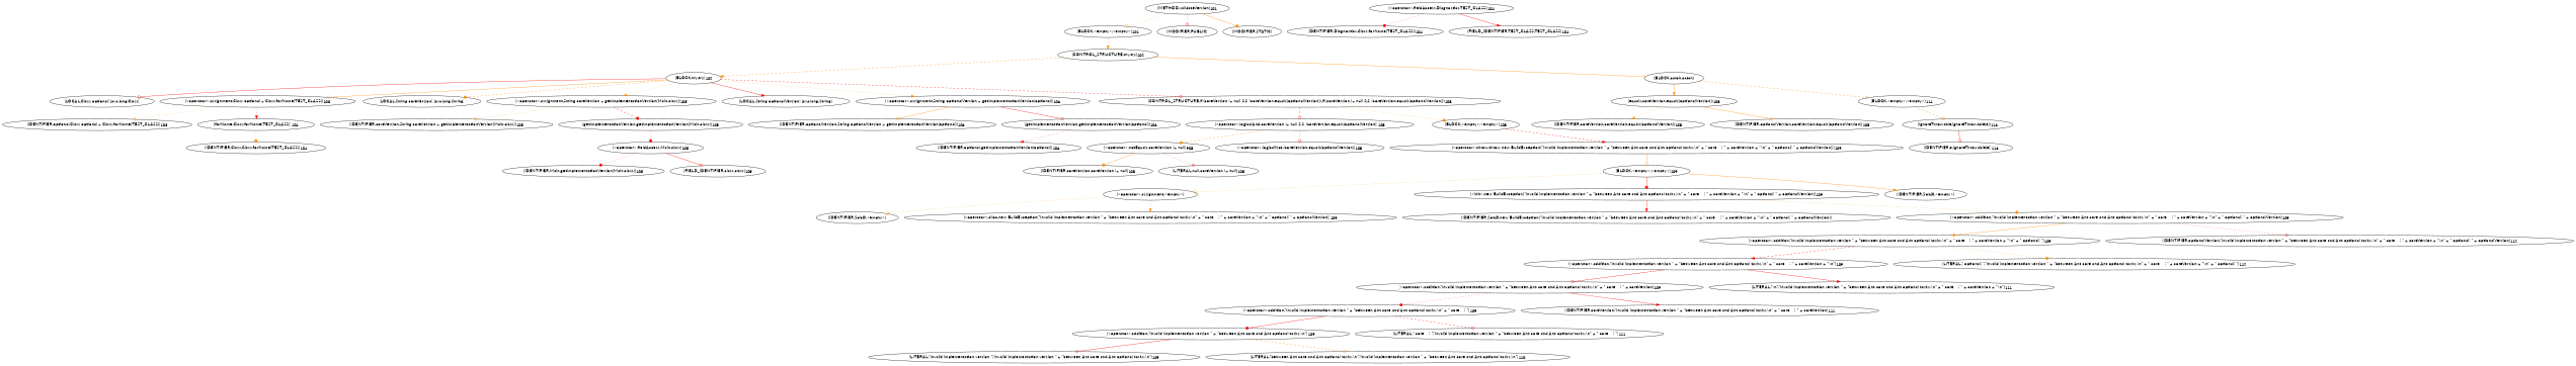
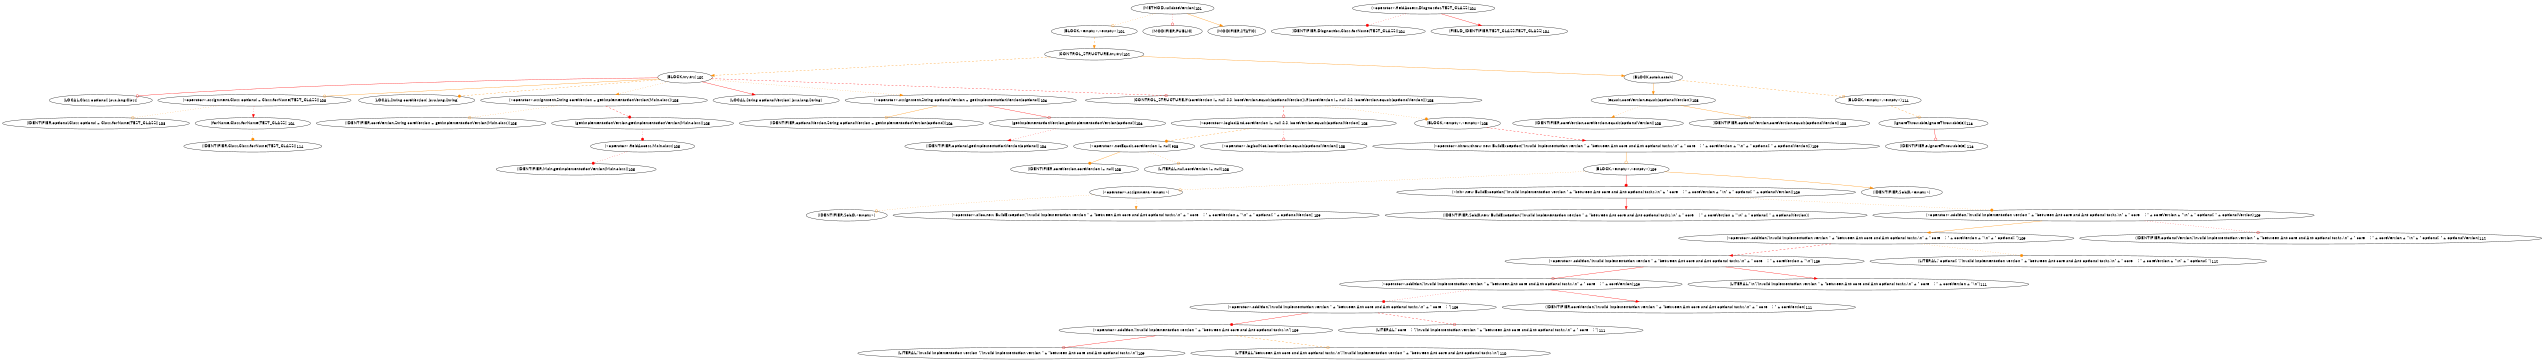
  digraph {
    fontname=Lato
    node [fontname=Lato]
    edge [arrowhead=odot color=darkorange fontname=Lato style=dotted]
    n1 [label=<(METHOD,validateVersion)<SUB>101</SUB>>]
    n2 [label=<(BLOCK,&lt;empty&gt;,&lt;empty&gt;)<SUB>101</SUB>>]
    n3 [label=<(MODIFIER,PUBLIC)>]
    n4 [label=<(MODIFIER,STATIC)>]
    n5 [label=<(CONTROL_STRUCTURE,try,try)<SUB>102</SUB>>]
    n6 [label=<(BLOCK,try,try)<SUB>102</SUB>>]
    n7 [label=<(BLOCK,catch,catch)>]
    n8 [label=<(LOCAL,Class optional: java.lang.Class)>]
    n9 [label=<(&lt;operator&gt;.assignment,Class optional = Class.forName(TEST_CLASS))<SUB>103</SUB>>]
    n10 [label=<(LOCAL,String coreVersion: java.lang.String)>]
    n11 [label=<(&lt;operator&gt;.assignment,String coreVersion = getImplementationVersion(Main.class))<SUB>105</SUB>>]
    n12 [label=<(LOCAL,String optionalVersion: java.lang.String)>]
    n13 [label=<(&lt;operator&gt;.assignment,String optionalVersion = getImplementationVersion(optional))<SUB>106</SUB>>]
    n14 [label=<(CONTROL_STRUCTURE,if (coreVersion != null &amp;&amp; !coreVersion.equals(optionalVersion)),if (coreVersion != null &amp;&amp; !coreVersion.equals(optionalVersion)))<SUB>108</SUB>>]
    n15 [label=<(equals,coreVersion.equals(optionalVersion))<SUB>108</SUB>>]
    n16 [label=<(BLOCK,&lt;empty&gt;,&lt;empty&gt;)<SUB>114</SUB>>]
    n17 [label=<(IDENTIFIER,optional,Class optional = Class.forName(TEST_CLASS))<SUB>103</SUB>>]
    n18 [label=<(forName,Class.forName(TEST_CLASS))<SUB>104</SUB>>]
    n19 [label=<(IDENTIFIER,coreVersion,String coreVersion = getImplementationVersion(Main.class))<SUB>105</SUB>>]
    n20 [label=<(getImplementationVersion,getImplementationVersion(Main.class))<SUB>105</SUB>>]
    n21 [label=<(IDENTIFIER,optionalVersion,String optionalVersion = getImplementationVersion(optional))<SUB>106</SUB>>]
    n22 [label=<(getImplementationVersion,getImplementationVersion(optional))<SUB>106</SUB>>]
    n23 [label=<(&lt;operator&gt;.logicalAnd,coreVersion != null &amp;&amp; !coreVersion.equals(optionalVersion))<SUB>108</SUB>>]
    n24 [label=<(BLOCK,&lt;empty&gt;,&lt;empty&gt;)<SUB>108</SUB>>]
-   n25 [label=<(IDENTIFIER,Class,Class.forName(TEST_CLASS))<SUB>104</SUB>>]
+   n25 [label=<(IDENTIFIER,Class,Class.forName(TEST_CLASS))<SUB>114</SUB>>]
    n26 [label=<(&lt;operator&gt;.fieldAccess,Diagnostics.TEST_CLASS)<SUB>104</SUB>>]
    n27 [label=<(IDENTIFIER,Diagnostics,Class.forName(TEST_CLASS))<SUB>104</SUB>>]
    n28 [label=<(FIELD_IDENTIFIER,TEST_CLASS,TEST_CLASS)<SUB>104</SUB>>]
    n29 [label=<(&lt;operator&gt;.fieldAccess,Main.class)<SUB>105</SUB>>]
    n30 [label=<(IDENTIFIER,Main,getImplementationVersion(Main.class))<SUB>105</SUB>>]
-   n31 [label=<(FIELD_IDENTIFIER,class,class)<SUB>105</SUB>>]
    n32 [label=<(IDENTIFIER,optional,getImplementationVersion(optional))<SUB>106</SUB>>]
    n33 [label=<(&lt;operator&gt;.notEquals,coreVersion != null)<SUB>908</SUB>>]
    n34 [label=<(&lt;operator&gt;.logicalNot,!coreVersion.equals(optionalVersion))<SUB>108</SUB>>]
    n35 [label=<(&lt;operator&gt;.throw,throw new BuildException(&quot;Invalid implementation version &quot; + &quot;between Ant core and Ant optional tasks.\n&quot; + &quot; core    : &quot; + coreVersion + &quot;\n&quot; + &quot; optional: &quot; + optionalVersion);)<SUB>109</SUB>>]
    n36 [label=<(IDENTIFIER,coreVersion,coreVersion != null)<SUB>108</SUB>>]
    n37 [label=<(LITERAL,null,coreVersion != null)<SUB>108</SUB>>]
    n38 [label=<(IDENTIFIER,coreVersion,coreVersion.equals(optionalVersion))<SUB>108</SUB>>]
    n39 [label=<(IDENTIFIER,optionalVersion,coreVersion.equals(optionalVersion))<SUB>108</SUB>>]
    n40 [label=<(BLOCK,&lt;empty&gt;,&lt;empty&gt;)<SUB>109</SUB>>]
    n41 [label=<(&lt;operator&gt;.assignment,&lt;empty&gt;)>]
    n42 [label=<(&lt;init&gt;,new BuildException(&quot;Invalid implementation version &quot; + &quot;between Ant core and Ant optional tasks.\n&quot; + &quot; core    : &quot; + coreVersion + &quot;\n&quot; + &quot; optional: &quot; + optionalVersion))<SUB>109</SUB>>]
    n43 [label=<(IDENTIFIER,$obj0,&lt;empty&gt;)>]
    n44 [label=<(IDENTIFIER,$obj0,&lt;empty&gt;)>]
    n45 [label=<(&lt;operator&gt;.alloc,new BuildException(&quot;Invalid implementation version &quot; + &quot;between Ant core and Ant optional tasks.\n&quot; + &quot; core    : &quot; + coreVersion + &quot;\n&quot; + &quot; optional: &quot; + optionalVersion))<SUB>109</SUB>>]
    n46 [label=<(IDENTIFIER,$obj0,new BuildException(&quot;Invalid implementation version &quot; + &quot;between Ant core and Ant optional tasks.\n&quot; + &quot; core    : &quot; + coreVersion + &quot;\n&quot; + &quot; optional: &quot; + optionalVersion))>]
    n47 [label=<(&lt;operator&gt;.addition,&quot;Invalid implementation version &quot; + &quot;between Ant core and Ant optional tasks.\n&quot; + &quot; core    : &quot; + coreVersion + &quot;\n&quot; + &quot; optional: &quot; + optionalVersion)<SUB>109</SUB>>]
    n48 [label=<(&lt;operator&gt;.addition,&quot;Invalid implementation version &quot; + &quot;between Ant core and Ant optional tasks.\n&quot; + &quot; core    : &quot; + coreVersion + &quot;\n&quot; + &quot; optional: &quot;)<SUB>109</SUB>>]
    n49 [label=<(IDENTIFIER,optionalVersion,&quot;Invalid implementation version &quot; + &quot;between Ant core and Ant optional tasks.\n&quot; + &quot; core    : &quot; + coreVersion + &quot;\n&quot; + &quot; optional: &quot; + optionalVersion)<SUB>112</SUB>>]
    n50 [label=<(&lt;operator&gt;.addition,&quot;Invalid implementation version &quot; + &quot;between Ant core and Ant optional tasks.\n&quot; + &quot; core    : &quot; + coreVersion + &quot;\n&quot;)<SUB>109</SUB>>]
    n51 [label=<(LITERAL,&quot; optional: &quot;,&quot;Invalid implementation version &quot; + &quot;between Ant core and Ant optional tasks.\n&quot; + &quot; core    : &quot; + coreVersion + &quot;\n&quot; + &quot; optional: &quot;)<SUB>112</SUB>>]
    n52 [label=<(&lt;operator&gt;.addition,&quot;Invalid implementation version &quot; + &quot;between Ant core and Ant optional tasks.\n&quot; + &quot; core    : &quot; + coreVersion)<SUB>109</SUB>>]
    n53 [label=<(LITERAL,&quot;\n&quot;,&quot;Invalid implementation version &quot; + &quot;between Ant core and Ant optional tasks.\n&quot; + &quot; core    : &quot; + coreVersion + &quot;\n&quot;)<SUB>111</SUB>>]
    n54 [label=<(&lt;operator&gt;.addition,&quot;Invalid implementation version &quot; + &quot;between Ant core and Ant optional tasks.\n&quot; + &quot; core    : &quot;)<SUB>109</SUB>>]
    n55 [label=<(IDENTIFIER,coreVersion,&quot;Invalid implementation version &quot; + &quot;between Ant core and Ant optional tasks.\n&quot; + &quot; core    : &quot; + coreVersion)<SUB>111</SUB>>]
    n56 [label=<(&lt;operator&gt;.addition,&quot;Invalid implementation version &quot; + &quot;between Ant core and Ant optional tasks.\n&quot;)<SUB>109</SUB>>]
    n57 [label=<(LITERAL,&quot; core    : &quot;,&quot;Invalid implementation version &quot; + &quot;between Ant core and Ant optional tasks.\n&quot; + &quot; core    : &quot;)<SUB>111</SUB>>]
    n58 [label=<(LITERAL,&quot;Invalid implementation version &quot;,&quot;Invalid implementation version &quot; + &quot;between Ant core and Ant optional tasks.\n&quot;)<SUB>109</SUB>>]
    n59 [label=<(LITERAL,&quot;between Ant core and Ant optional tasks.\n&quot;,&quot;Invalid implementation version &quot; + &quot;between Ant core and Ant optional tasks.\n&quot;)<SUB>110</SUB>>]
    n60 [label=<(ignoreThrowable,ignoreThrowable(e))<SUB>116</SUB>>]
    n61 [label=<(IDENTIFIER,e,ignoreThrowable(e))<SUB>116</SUB>>]
    n1 -> n2
    n1 -> n3 [color=red]
-   n1 -> n4 [arrowhead=dot style=solid]
+   n1 -> n4 [arrowhead=normal style=solid]
    n2 -> n5 [arrowhead=normal style=dashed]
    n5 -> n6 [arrowhead=normal style=dashed]
-   n5 -> n7 [style=solid]
+   n5 -> n7 [arrowhead=normal style=solid]
    n6 -> n8 [color=red style=solid]
    n6 -> n9 [style=solid]
    n6 -> n10 [arrowhead=dot style=dashed]
    n6 -> n11 [arrowhead=normal]
    n6 -> n12 [arrowhead=normal color=red style=solid]
    n6 -> n13 [arrowhead=normal]
    n6 -> n14 [color=red style=dashed]
    n7 -> n15 [arrowhead=normal style=solid]
    n7 -> n16 [style=dashed]
    n9 -> n17
    n9 -> n18 [arrowhead=normal color=red]
    n11 -> n19
    n11 -> n20 [arrowhead=dot color=red style=dashed]
    n13 -> n21 [style=solid]
    n13 -> n22 [color=red style=solid]
    n14 -> n23 [color=red style=dashed]
    n14 -> n24 [arrowhead=dot]
    n15 -> n38 [arrowhead=normal]
    n15 -> n39 [style=solid]
    n16 -> n60 [style=dashed]
    n18 -> n25 [arrowhead=dot]
    n20 -> n29 [arrowhead=dot color=red]
    n22 -> n32 [arrowhead=normal color=red]
    n23 -> n33 [arrowhead=dot style=dashed]
    n23 -> n34 [color=red]
    n24 -> n35 [arrowhead=normal color=red style=dashed]
    n26 -> n27 [arrowhead=dot color=red]
    n26 -> n28 [arrowhead=normal color=red style=solid]
    n29 -> n30 [arrowhead=dot color=red]
-   n29 -> n31 [color=red style=solid]
    n33 -> n36 [arrowhead=dot style=solid]
-   n33 -> n37 [color=red]
+   n33 -> n37
    n35 -> n40 [style=solid]
    n40 -> n41
    n40 -> n42 [arrowhead=dot color=red style=solid]
    n40 -> n43 [arrowhead=normal style=solid]
    n41 -> n44
    n41 -> n45 [arrowhead=normal]
    n42 -> n46 [arrowhead=normal color=red style=solid]
    n42 -> n47 [arrowhead=dot]
    n47 -> n48 [arrowhead=normal style=solid]
    n47 -> n49 [color=red]
    n48 -> n50 [arrowhead=normal color=red style=dashed]
    n48 -> n51 [arrowhead=dot]
    n50 -> n52 [color=red style=solid]
    n50 -> n53 [arrowhead=normal color=red style=solid]
    n52 -> n54 [arrowhead=dot color=red]
    n52 -> n55 [arrowhead=normal color=red style=solid]
    n54 -> n56 [arrowhead=dot color=red style=solid]
    n54 -> n57 [color=red style=dashed]
    n56 -> n58 [color=red style=solid]
    n56 -> n59 [style=dashed]
    n60 -> n61 [color=red style=solid]
  }
